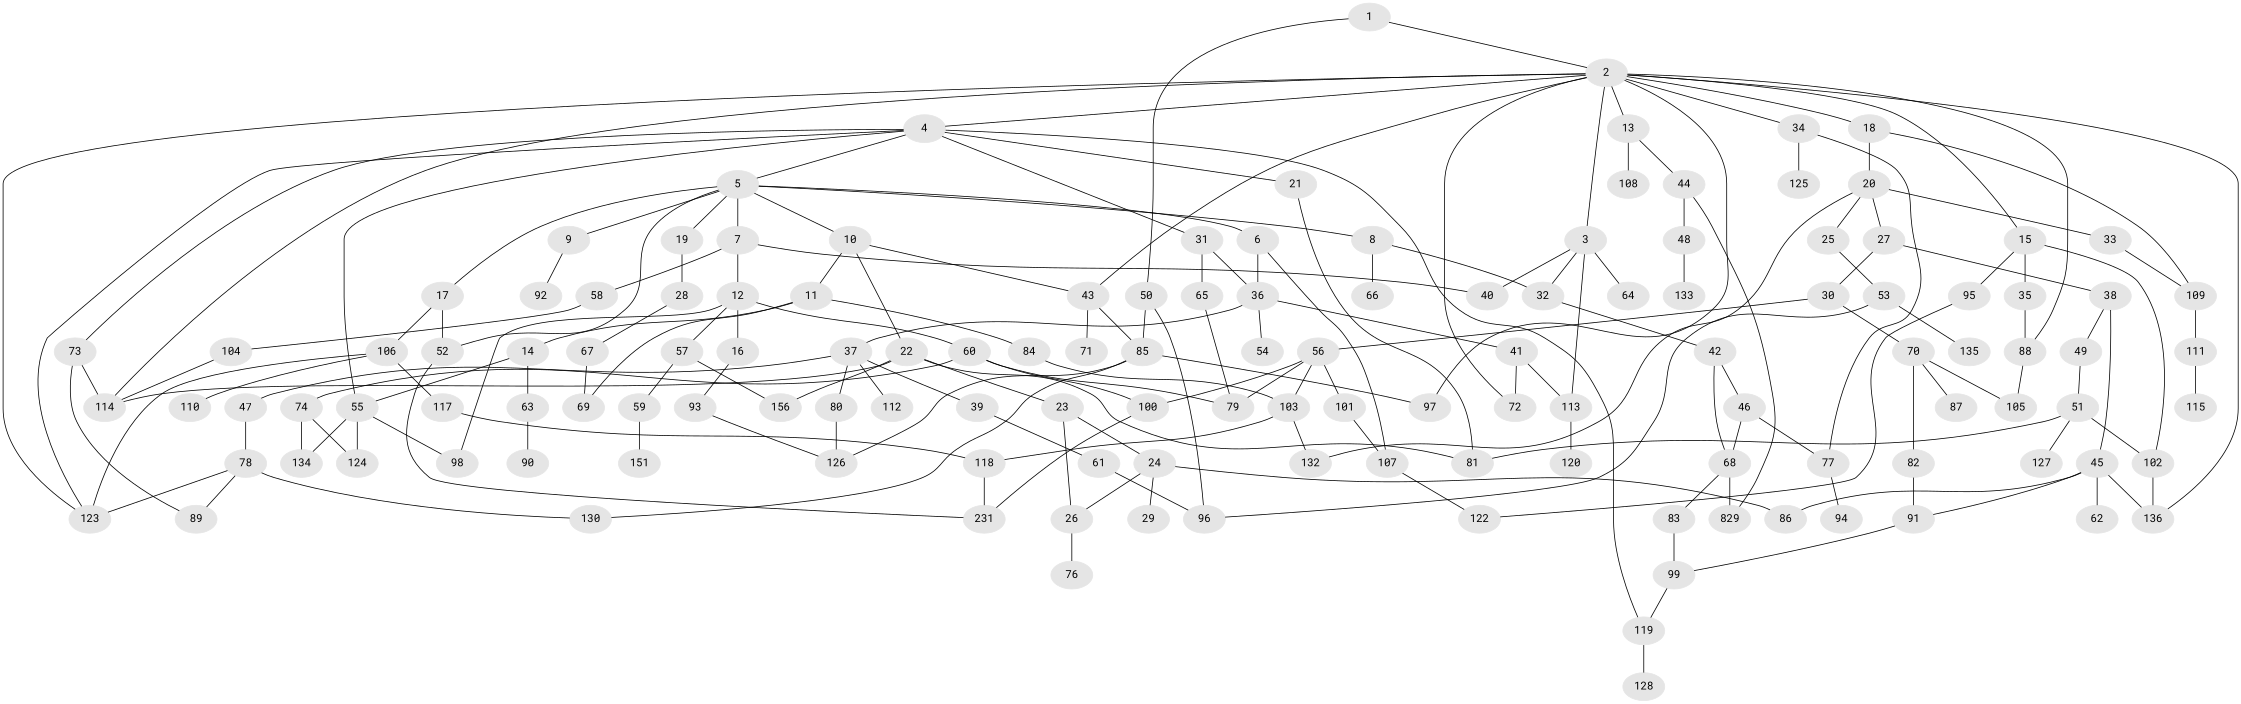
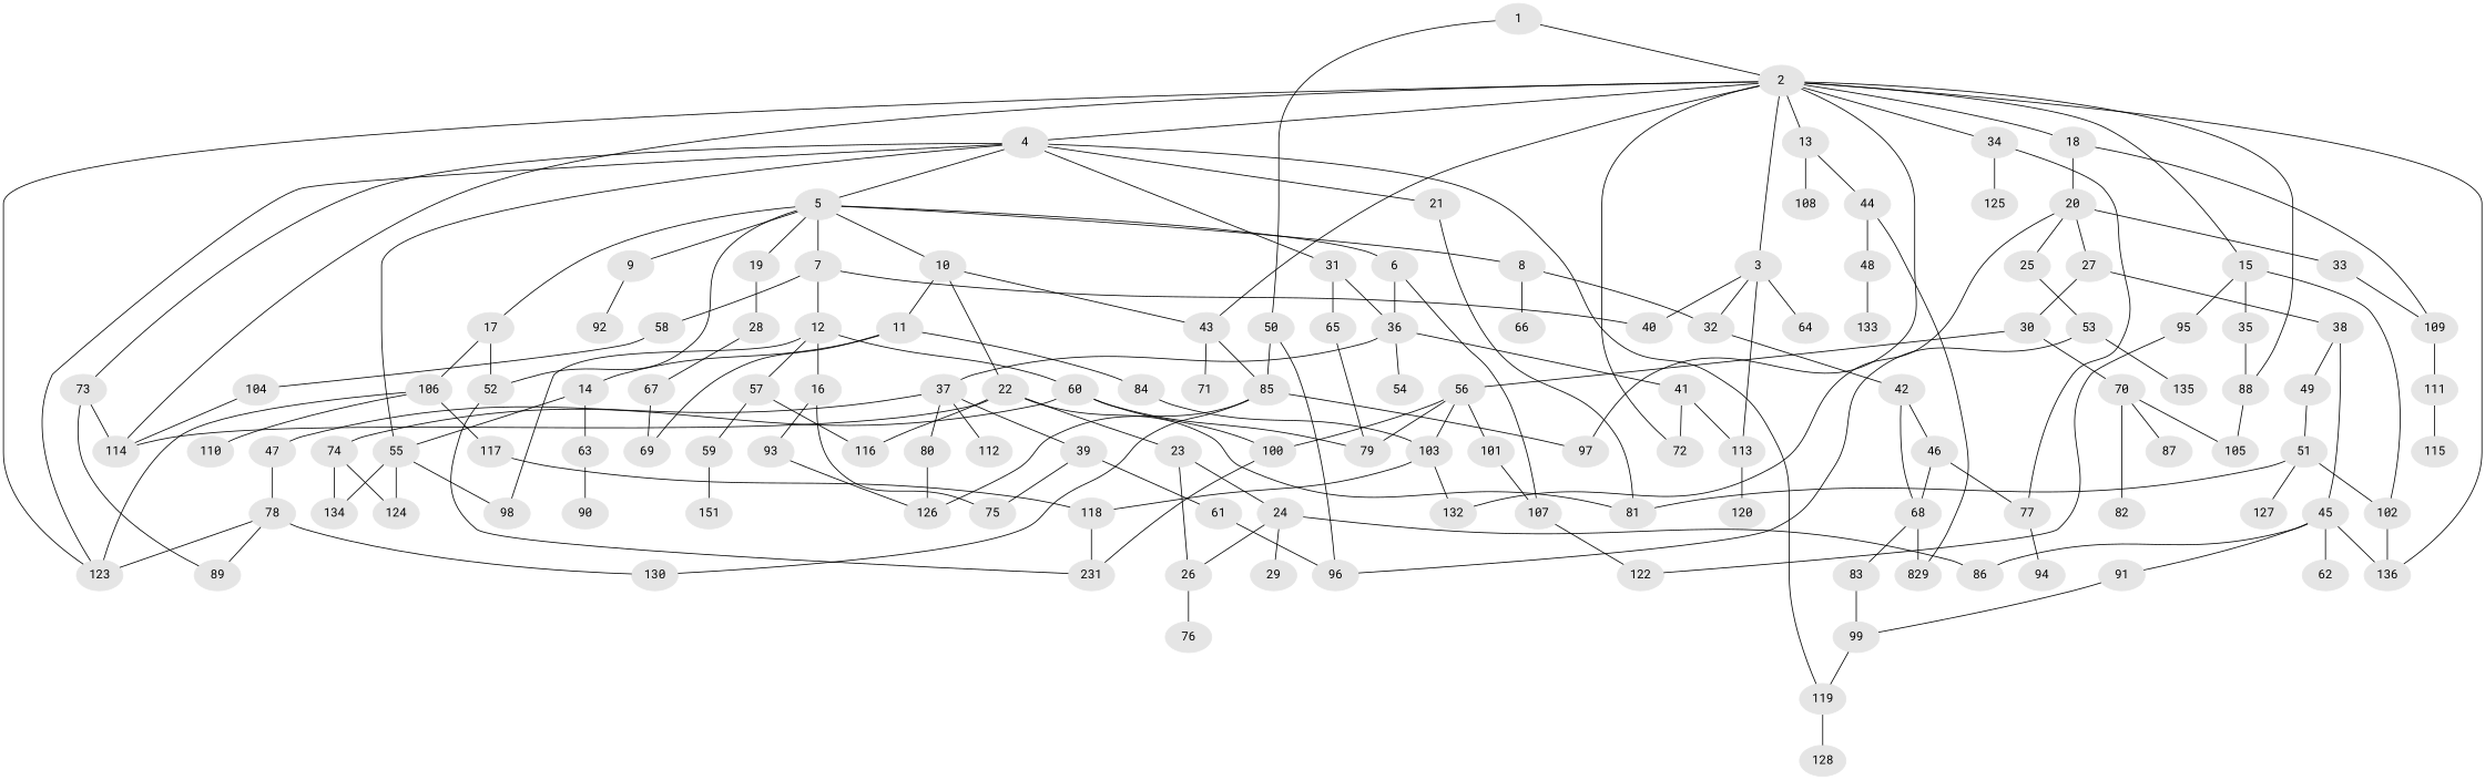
  graph {
    fontname="Roboto Mono"
    node [color=gray90 fontname="Roboto Mono" style=filled]
    edge [fontname="Roboto Mono"]
    1
    2
    50
    3
    4
    13
    15
    18
    34
    43
    72
    88
    97
    114
    123
    136
    85
    96
    32
    40
    64
    113
    5
    21
    31
    55
    73
    119
    44
    108
    35
    95
    102
    20
    109
    77
    125
    71
    105
    42
    120
    6
    7
    8
    9
    10
    17
    19
    52
    81
    36
    65
    98
    124
    134
    89
    128
    107
    12
    58
    66
    92
    11
    22
    106
    28
    n67 [label=231]
    37
    41
    54
    122
    16
    57
    60
    104
    14
    69
    84
    23
-   116 [label=156]
+   116
    63
    103
    93
+   75
    59
    79
    100
    74
    48
    n90 [label=829]
    90
    126
    110
    117
    25
    27
    33
    132
    111
    67
    53
    30
    38
    24
    26
    29
    86
    76
    135
    56
    70
    45
    49
    101
    82
    87
    46
    68
    94
    39
    47
    80
    112
    61
    78
    62
    91
    51
    83
    130
    133
    99
    127
    118
    n135 [label=151]
    115
    1 -- 2
    1 -- 50
    2 -- 3
    2 -- 4
    2 -- 13
    2 -- 15
    2 -- 18
    2 -- 34
    2 -- 43
    2 -- 72
    2 -- 88
    2 -- 97
    2 -- 114
    2 -- 123
    2 -- 136
    50 -- 85
    50 -- 96
    3 -- 32
    3 -- 40
    3 -- 64
    3 -- 113
    4 -- 123
    4 -- 5
    4 -- 21
    4 -- 31
    4 -- 55
    4 -- 73
    4 -- 119
    13 -- 44
    13 -- 108
    15 -- 35
    15 -- 95
    15 -- 102
    18 -- 20
    18 -- 109
    34 -- 77
    34 -- 125
    43 -- 85
    43 -- 71
    88 -- 105
    85 -- 97
    85 -- 126
    85 -- 130
    32 -- 42
    113 -- 120
    5 -- 6
    5 -- 7
    5 -- 8
    5 -- 9
    5 -- 10
    5 -- 17
    5 -- 19
    5 -- 52
    21 -- 81
    31 -- 36
    31 -- 65
    55 -- 98
    55 -- 124
    55 -- 134
    73 -- 114
    73 -- 89
    119 -- 128
    44 -- 48
    44 -- n90
    35 -- 88
    95 -- 122
    102 -- 136
    20 -- 25
    20 -- 27
    20 -- 33
    20 -- 132
    109 -- 111
    77 -- 94
    42 -- 46
    42 -- 68
    6 -- 36
    6 -- 107
    7 -- 40
    7 -- 12
    7 -- 58
    8 -- 32
    8 -- 66
    9 -- 92
    10 -- 43
    10 -- 11
    10 -- 22
    17 -- 52
    17 -- 106
    19 -- 28
    52 -- n67
    36 -- 37
    36 -- 41
    36 -- 54
    65 -- 79
    107 -- 122
    12 -- 98
    12 -- 16
    12 -- 57
    12 -- 60
    58 -- 104
    11 -- 14
    11 -- 69
    11 -- 84
    22 -- 114
    22 -- 81
    22 -- 23
    22 -- 116
    106 -- 123
    106 -- 110
    106 -- 117
    28 -- 67
    37 -- 39
    37 -- 47
    37 -- 80
    37 -- 112
    41 -- 72
    41 -- 113
    16 -- 93
+   16 -- 75
    57 -- 116
    57 -- 59
    60 -- 79
    60 -- 100
    60 -- 74
    104 -- 114
    14 -- 55
    14 -- 63
    84 -- 103
    23 -- 24
    23 -- 26
    63 -- 90
    103 -- 132
    103 -- 118
    93 -- 126
    59 -- n135
    100 -- n67
    74 -- 124
    74 -- 134
    48 -- 133
    117 -- 118
    25 -- 53
    27 -- 30
    27 -- 38
    33 -- 109
    111 -- 115
    67 -- 69
    53 -- 96
    53 -- 135
    30 -- 56
    30 -- 70
    38 -- 45
    38 -- 49
    24 -- 26
    24 -- 29
    24 -- 86
    26 -- 76
    56 -- 103
    56 -- 79
    56 -- 100
    56 -- 101
    70 -- 105
    70 -- 82
    70 -- 87
    45 -- 136
    45 -- 86
    45 -- 62
    45 -- 91
    49 -- 51
    101 -- 107
-   82 -- 91
    46 -- 77
    46 -- 68
    68 -- n90
    68 -- 83
+   39 -- 75
    39 -- 61
    47 -- 78
    80 -- 126
    61 -- 96
    78 -- 123
    78 -- 89
    78 -- 130
    91 -- 99
    51 -- 102
    51 -- 81
    51 -- 127
    83 -- 99
    99 -- 119
    118 -- n67
  }
